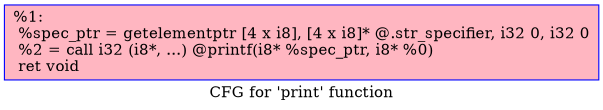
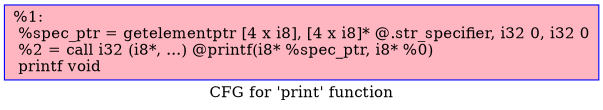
  digraph {
    label="CFG for 'print' function"
-   n1 [label="{%1:\l  %spec_ptr = getelementptr [4 x i8], [4 x i8]* @.str_specifier, i32 0, i32 0\l  %2 = call i32 (i8*, ...) @printf(i8* %spec_ptr, i8* %0)\l  ret void\l}" shape=record style=filled fillcolor=lightpink color=blue]
+   n1 [label="{%1:\l  %spec_ptr = getelementptr [4 x i8], [4 x i8]* @.str_specifier, i32 0, i32 0\l  %2 = call i32 (i8*, ...) @printf(i8* %spec_ptr, i8* %0)\l  printf void\l}" shape=record style=filled fillcolor=lightpink color=blue]
  }
